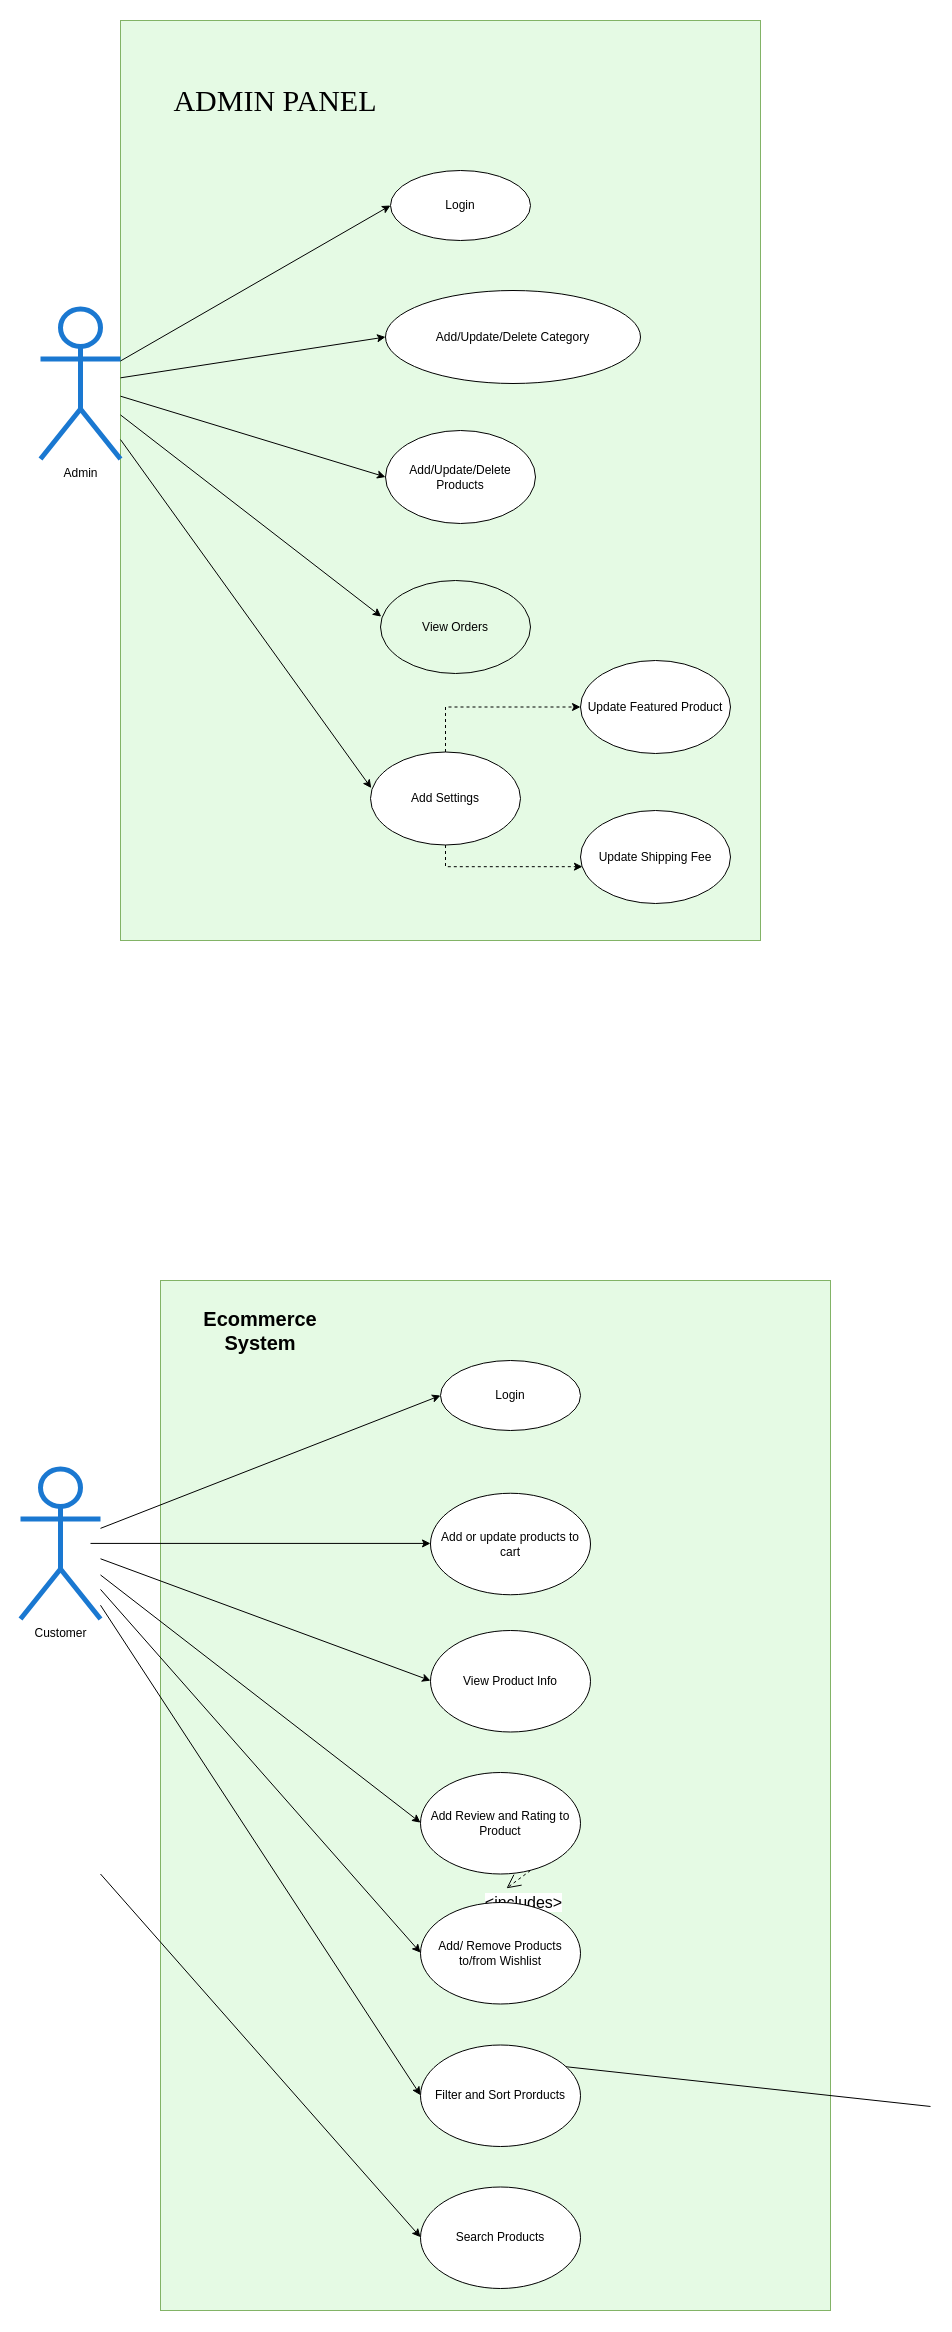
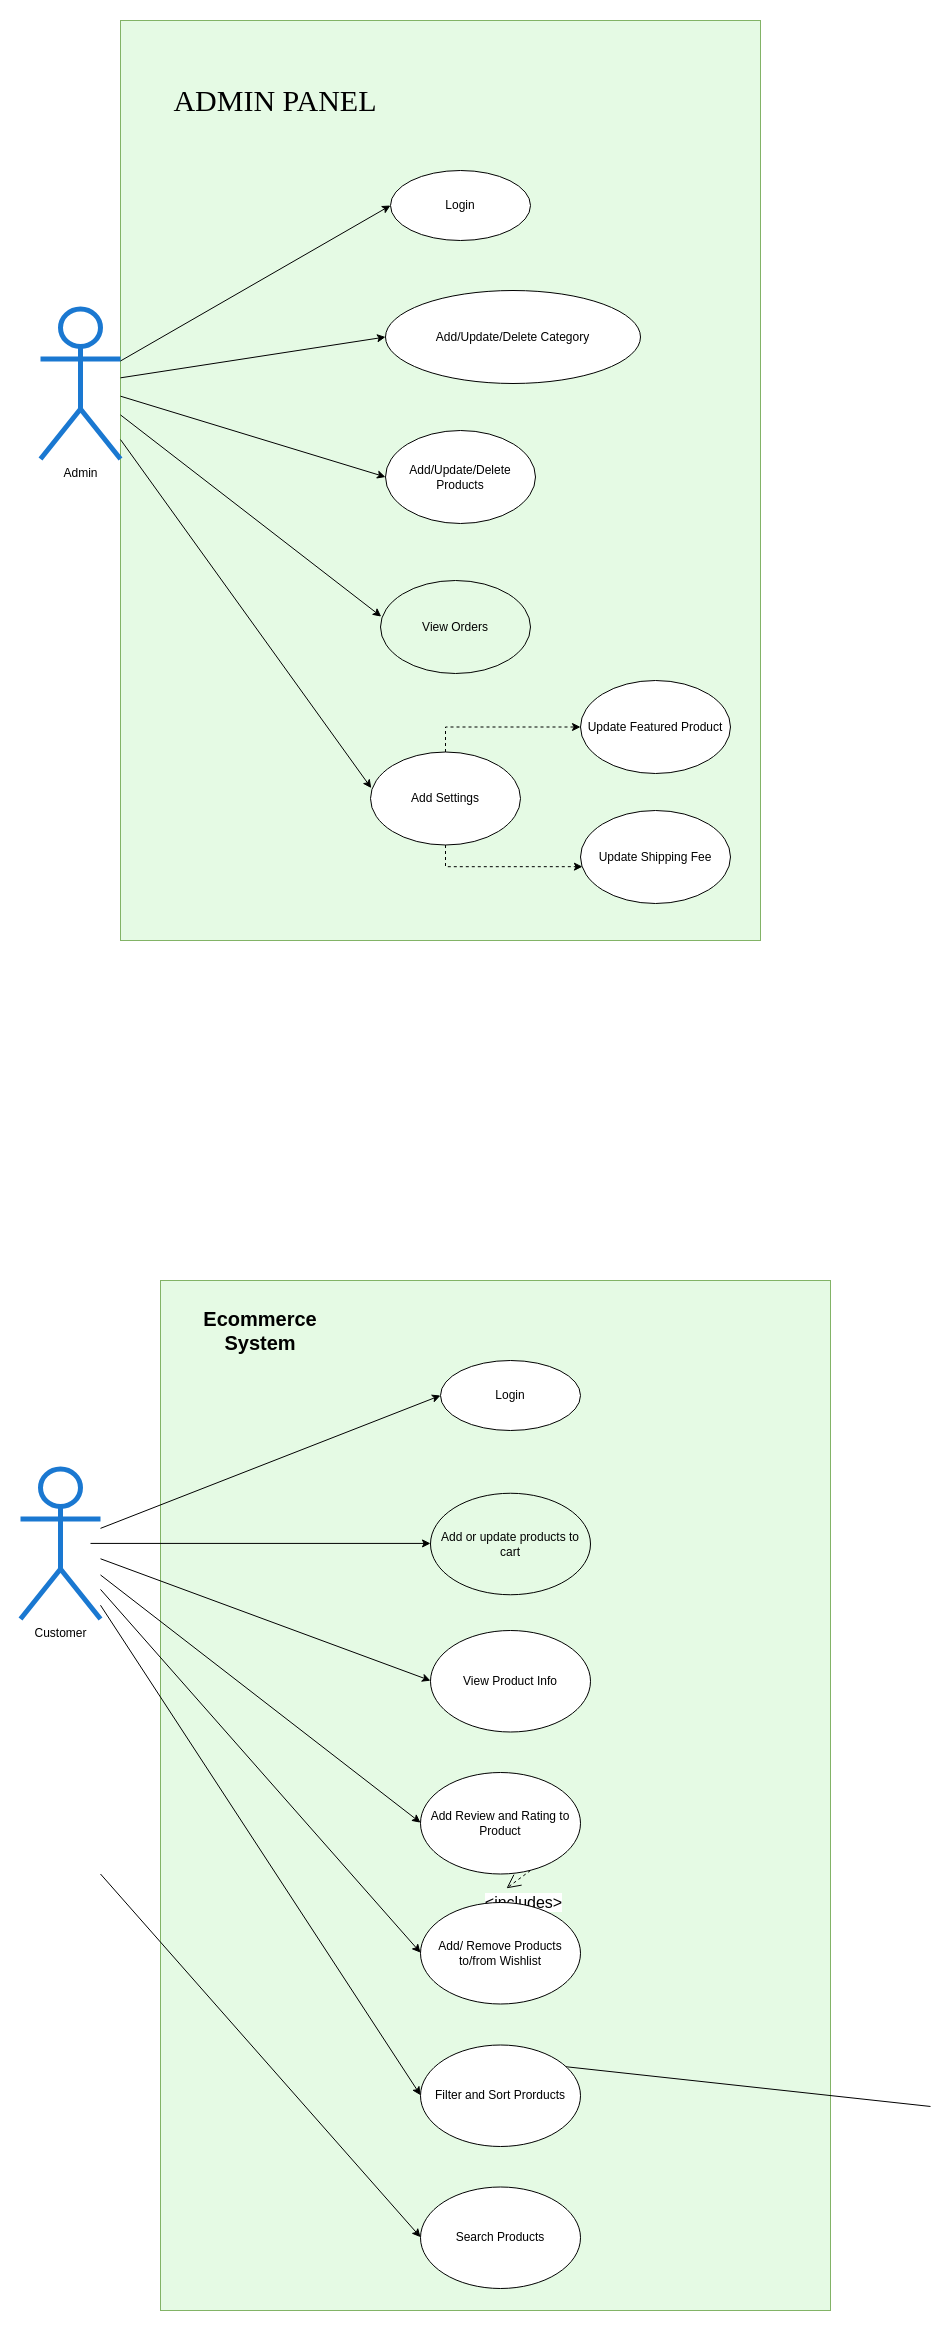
  <mxCell id="0" />
  <mxCell id="1" parent="0" />
  <mxCell id="2" value="" style="whiteSpace=wrap;html=1;fillColor=#E5FAE4;strokeColor=#82b366;gradientColor=none;" parent="1" vertex="1"><mxGeometry x="160" y="1280" width="670" height="1030" as="geometry" /></mxCell>
  <mxCell id="3" value="Customer" style="shape=umlActor;verticalLabelPosition=bottom;verticalAlign=top;html=1;outlineConnect=0;strokeColor=#1a78d1;strokeWidth=5;" parent="1" vertex="1"><mxGeometry x="20" y="1468.5" width="80" height="150" as="geometry" /></mxCell>
  <mxCell id="4" value="Login" style="ellipse;whiteSpace=wrap;html=1;" parent="1" vertex="1"><mxGeometry x="440" y="1360" width="140" height="70" as="geometry" /></mxCell>
  <mxCell id="5" value="" style="endArrow=classic;html=1;rounded=0;entryX=0;entryY=0.5;entryDx=0;entryDy=0;" parent="1" source="3" target="4" edge="1"><mxGeometry width="50" height="50" relative="1" as="geometry"><mxPoint x="150" y="1480" as="sourcePoint" /><mxPoint x="200" y="1430" as="targetPoint" /></mxGeometry></mxCell>
  <mxCell id="6" value="" style="endArrow=classic;html=1;rounded=0;entryX=0;entryY=0.5;entryDx=0;entryDy=0;" parent="1" edge="1"><mxGeometry width="50" height="50" relative="1" as="geometry"><mxPoint x="90" y="1542.91" as="sourcePoint" /><mxPoint x="430" y="1542.91" as="targetPoint" /></mxGeometry></mxCell>
  <mxCell id="7" value="" style="endArrow=classic;html=1;rounded=0;entryX=1;entryY=0.5;entryDx=0;entryDy=0;" parent="1" edge="1"><mxGeometry width="50" height="50" relative="1" as="geometry"><mxPoint x="930" y="2105.974" as="sourcePoint" /><mxPoint x="545" y="2064" as="targetPoint" /></mxGeometry></mxCell>
  <mxCell id="8" value="Ecommerce System" style="text;html=1;strokeColor=none;fillColor=none;align=center;verticalAlign=middle;whiteSpace=wrap;rounded=0;fontSize=20;fontStyle=1" parent="1" vertex="1"><mxGeometry x="240" y="1320" width="40" height="20" as="geometry" /></mxCell>
  <mxCell id="9" value="&amp;lt;includes&amp;gt;" style="endArrow=open;endSize=12;dashed=1;html=1;rounded=0;exitX=0.5;exitY=1;exitDx=0;exitDy=0;fontSize=16;" parent="1" edge="1"><mxGeometry x="0.652" y="22" width="160" relative="1" as="geometry"><mxPoint x="530" y="1870" as="sourcePoint" /><mxPoint x="505.96" y="1887.823" as="targetPoint" /><mxPoint y="-1" as="offset" /></mxGeometry></mxCell>
  <mxCell id="10" value="" style="whiteSpace=wrap;html=1;fillColor=#E5FAE4;strokeColor=#82b366;gradientColor=none;" vertex="1" parent="1"><mxGeometry x="120" y="20" width="640" height="920" as="geometry" /></mxCell>
  <mxCell id="11" value="Admin" style="shape=umlActor;verticalLabelPosition=bottom;verticalAlign=top;html=1;outlineConnect=0;strokeColor=#1a78d1;strokeWidth=5;" vertex="1" parent="1"><mxGeometry x="40" y="308.5" width="80" height="150" as="geometry" /></mxCell>
  <mxCell id="12" value="Login" style="ellipse;whiteSpace=wrap;html=1;" vertex="1" parent="1"><mxGeometry x="390" y="170" width="140" height="70" as="geometry" /></mxCell>
  <mxCell id="13" value="" style="endArrow=classic;html=1;rounded=0;entryX=0;entryY=0.5;entryDx=0;entryDy=0;" edge="1" parent="1" source="11" target="12"><mxGeometry width="50" height="50" relative="1" as="geometry"><mxPoint x="170" y="320" as="sourcePoint" /><mxPoint x="220" y="270" as="targetPoint" /></mxGeometry></mxCell>
  <mxCell id="14" value="Add/Update/Delete Category" style="ellipse;whiteSpace=wrap;html=1;" vertex="1" parent="1"><mxGeometry x="385" y="290" width="255" height="93" as="geometry" /></mxCell>
  <mxCell id="15" value="" style="endArrow=classic;html=1;rounded=0;entryX=0;entryY=0.5;entryDx=0;entryDy=0;" edge="1" parent="1" source="11" target="14"><mxGeometry width="50" height="50" relative="1" as="geometry"><mxPoint x="170" y="420" as="sourcePoint" /><mxPoint x="220" y="367" as="targetPoint" /></mxGeometry></mxCell>
  <mxCell id="16" value="Add/Update/Delete Products" style="ellipse;whiteSpace=wrap;html=1;" vertex="1" parent="1"><mxGeometry x="385" y="430" width="150" height="93" as="geometry" /></mxCell>
  <mxCell id="17" value="" style="endArrow=classic;html=1;rounded=0;entryX=0;entryY=0.5;entryDx=0;entryDy=0;" edge="1" parent="1" source="11" target="16"><mxGeometry width="50" height="50" relative="1" as="geometry"><mxPoint x="160" y="454" as="sourcePoint" /><mxPoint x="210" y="480" as="targetPoint" /></mxGeometry></mxCell>
  <mxCell id="18" value="View Orders" style="ellipse;whiteSpace=wrap;html=1;fillColor=#e5fae4;" vertex="1" parent="1"><mxGeometry x="380" y="580" width="150" height="93" as="geometry" /></mxCell>
  <mxCell id="19" value="" style="endArrow=classic;html=1;rounded=0;entryX=0.005;entryY=0.388;entryDx=0;entryDy=0;entryPerimeter=0;" edge="1" parent="1" target="18" source="11"><mxGeometry width="50" height="50" relative="1" as="geometry"><mxPoint x="120" y="458.5" as="sourcePoint" /><mxPoint x="170" y="408.5" as="targetPoint" /></mxGeometry></mxCell>
  <mxCell id="20" value="ADMIN PANEL" style="text;html=1;strokeColor=none;fillColor=none;align=center;verticalAlign=middle;whiteSpace=wrap;rounded=0;fontSize=30;fontStyle=0;fontFamily=Verdana;" vertex="1" parent="1"><mxGeometry x="160" y="90" width="230" height="20" as="geometry" /></mxCell>
  <mxCell id="21" style="edgeStyle=orthogonalEdgeStyle;rounded=0;orthogonalLoop=1;jettySize=auto;html=1;exitX=0.5;exitY=1;exitDx=0;exitDy=0;entryX=0.013;entryY=0.604;entryDx=0;entryDy=0;entryPerimeter=0;dashed=1;" edge="1" parent="1" source="23" target="26"><mxGeometry relative="1" as="geometry" /></mxCell>
  <mxCell id="22" style="edgeStyle=orthogonalEdgeStyle;rounded=0;orthogonalLoop=1;jettySize=auto;html=1;exitX=0.5;exitY=0;exitDx=0;exitDy=0;entryX=0;entryY=0.5;entryDx=0;entryDy=0;strokeColor=default;dashed=1;" edge="1" parent="1" source="23" target="25"><mxGeometry relative="1" as="geometry" /></mxCell>
  <mxCell id="23" value="Add Settings" style="ellipse;whiteSpace=wrap;html=1;" vertex="1" parent="1"><mxGeometry x="370" y="751.5" width="150" height="93" as="geometry" /></mxCell>
  <mxCell id="24" value="" style="endArrow=classic;html=1;rounded=0;entryX=0.005;entryY=0.388;entryDx=0;entryDy=0;entryPerimeter=0;" edge="1" parent="1" target="23" source="11"><mxGeometry width="50" height="50" relative="1" as="geometry"><mxPoint x="120" y="470" as="sourcePoint" /><mxPoint x="160" y="580" as="targetPoint" /></mxGeometry></mxCell>
- <mxCell id="25" value="Update Featured Product" style="ellipse;html=1;whiteSpace=wrap;" vertex="1" parent="1"><mxGeometry x="580" y="660" width="150" height="93" as="geometry" /></mxCell>
+ <mxCell id="25" value="Update Featured Product" style="ellipse;html=1;whiteSpace=wrap;" vertex="1" parent="1"><mxGeometry x="580" y="680" width="150" height="93" as="geometry" /></mxCell>
  <mxCell id="26" value="Update Shipping Fee" style="ellipse;whiteSpace=wrap;html=1;" vertex="1" parent="1"><mxGeometry x="580" y="810" width="150" height="93" as="geometry" /></mxCell>
- <mxCell id="27" value="Add or update products to cart" style="ellipse;whiteSpace=wrap;html=1;" vertex="1" parent="1"><mxGeometry x="430" y="1492.75" width="160" height="101.5" as="geometry" /></mxCell>
+ <mxCell id="27" value="Add or update products to cart" style="ellipse;whiteSpace=wrap;html=1;fillColor=#e5fae4;" vertex="1" parent="1"><mxGeometry x="430" y="1492.75" width="160" height="101.5" as="geometry" /></mxCell>
  <mxCell id="28" value="" style="endArrow=classic;html=1;rounded=0;entryX=0;entryY=0.5;entryDx=0;entryDy=0;" edge="1" parent="1" source="3"><mxGeometry width="50" height="50" relative="1" as="geometry"><mxPoint x="90" y="1680.16" as="sourcePoint" /><mxPoint x="430" y="1680.16" as="targetPoint" /></mxGeometry></mxCell>
  <mxCell id="29" value="View Product Info" style="ellipse;whiteSpace=wrap;html=1;" vertex="1" parent="1"><mxGeometry x="430" y="1630" width="160" height="101.5" as="geometry" /></mxCell>
  <mxCell id="30" value="" style="endArrow=classic;html=1;rounded=0;entryX=0;entryY=0.5;entryDx=0;entryDy=0;" edge="1" parent="1" source="3"><mxGeometry width="50" height="50" relative="1" as="geometry"><mxPoint x="100" y="1600" as="sourcePoint" /><mxPoint x="420" y="1822.16" as="targetPoint" /></mxGeometry></mxCell>
  <mxCell id="31" value="Add Review and Rating to Product" style="ellipse;whiteSpace=wrap;html=1;" vertex="1" parent="1"><mxGeometry x="420" y="1772" width="160" height="101.5" as="geometry" /></mxCell>
  <mxCell id="32" value="" style="endArrow=classic;html=1;rounded=0;entryX=0;entryY=0.5;entryDx=0;entryDy=0;" edge="1" parent="1" source="3"><mxGeometry width="50" height="50" relative="1" as="geometry"><mxPoint x="90" y="1830" as="sourcePoint" /><mxPoint x="420" y="1952.16" as="targetPoint" /></mxGeometry></mxCell>
  <mxCell id="33" value="Add/ Remove Products to/from Wishlist" style="ellipse;whiteSpace=wrap;html=1;" vertex="1" parent="1"><mxGeometry x="420" y="1902" width="160" height="101.5" as="geometry" /></mxCell>
  <mxCell id="34" value="" style="endArrow=classic;html=1;rounded=0;entryX=0;entryY=0.5;entryDx=0;entryDy=0;" edge="1" parent="1" source="3"><mxGeometry width="50" height="50" relative="1" as="geometry"><mxPoint x="100" y="1731.5" as="sourcePoint" /><mxPoint x="420" y="2094.66" as="targetPoint" /></mxGeometry></mxCell>
  <mxCell id="35" value="Filter and Sort Prorducts" style="ellipse;whiteSpace=wrap;html=1;" vertex="1" parent="1"><mxGeometry x="420" y="2044.5" width="160" height="101.5" as="geometry" /></mxCell>
  <mxCell id="36" value="" style="endArrow=classic;html=1;rounded=0;entryX=0;entryY=0.5;entryDx=0;entryDy=0;" edge="1" parent="1"><mxGeometry width="50" height="50" relative="1" as="geometry"><mxPoint x="100" y="1873.5" as="sourcePoint" /><mxPoint x="420" y="2236.66" as="targetPoint" /></mxGeometry></mxCell>
  <mxCell id="37" value="Search Products" style="ellipse;whiteSpace=wrap;html=1;" vertex="1" parent="1"><mxGeometry x="420" y="2186.5" width="160" height="101.5" as="geometry" /></mxCell>
